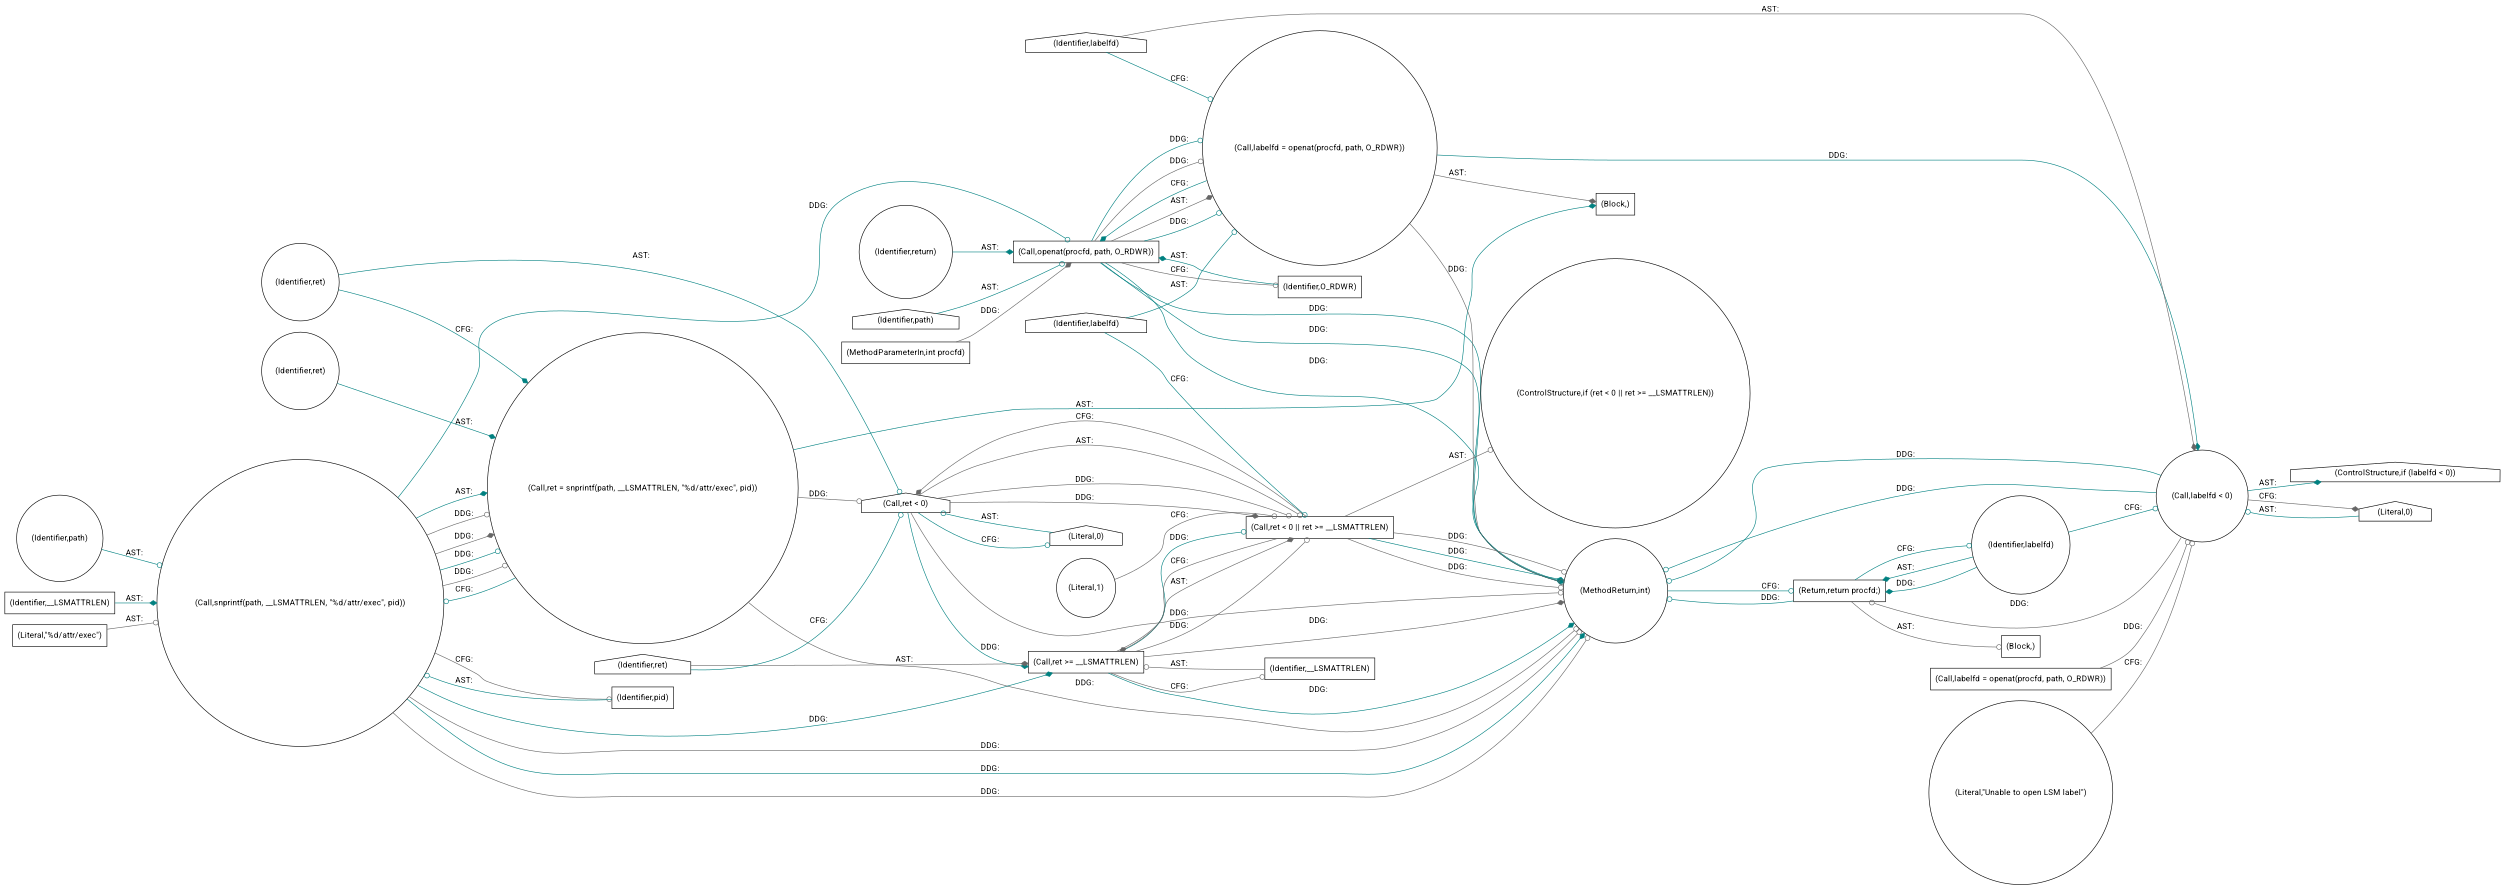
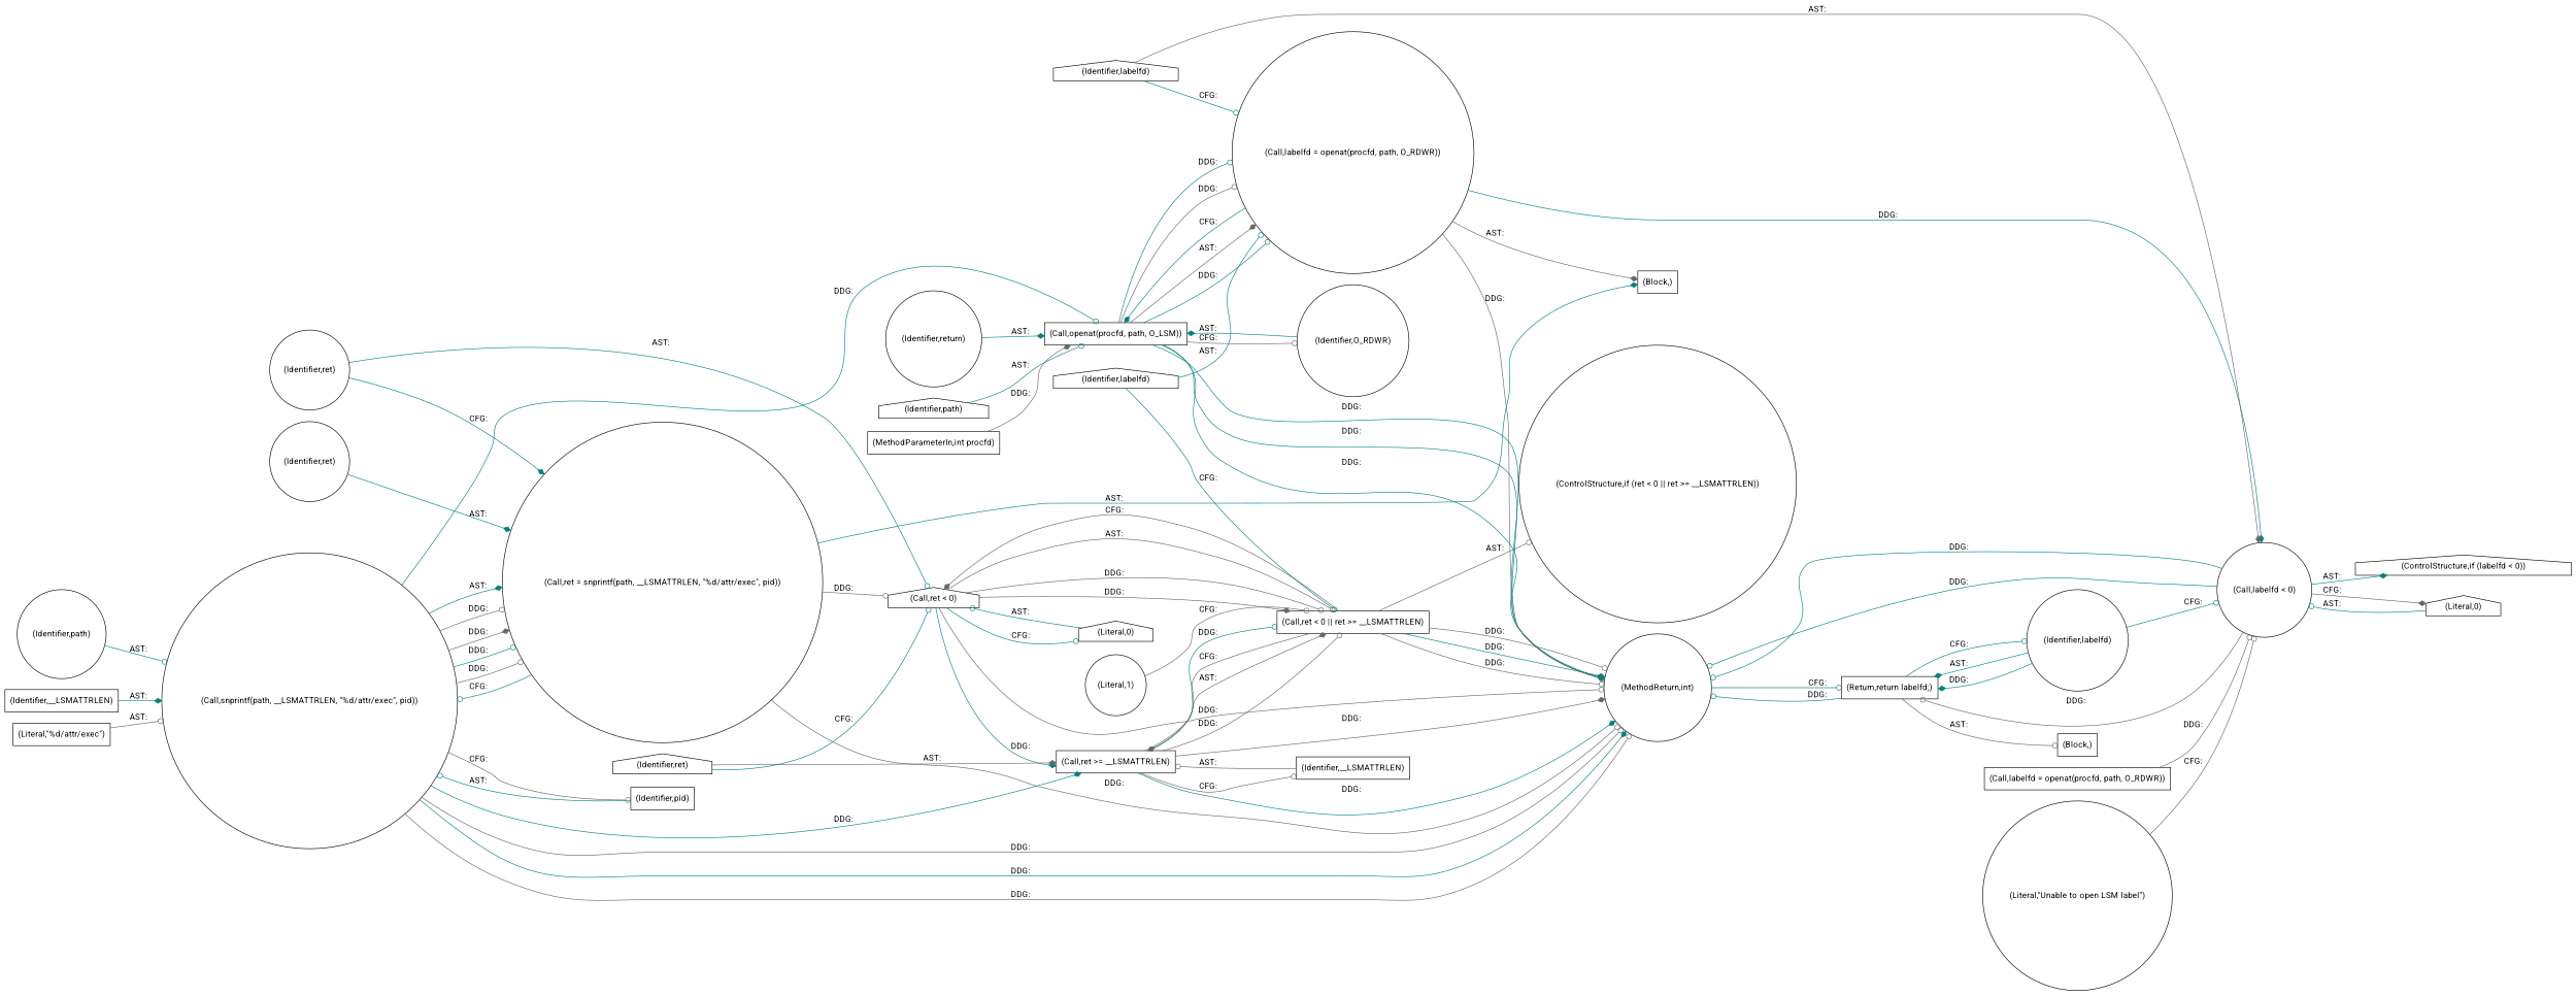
  digraph {
    fontname=Roboto
    rankdir=LR
    node [fontname=Roboto shape=circle]
    edge [arrowhead=odot color=teal fontname=Roboto]
    n1 [label="(Call,snprintf(path, __LSMATTRLEN, \"%d/attr/exec\", pid))"]
    n2 [label="(Call,ret = snprintf(path, __LSMATTRLEN, \"%d/attr/exec\", pid))"]
    n3 [label="(Call,ret >= __LSMATTRLEN)" shape=box]
-   n4 [label="(Call,openat(procfd, path, O_RDWR))" shape=box]
+   n4 [label="(Call,openat(procfd, path, O_LSM))" shape=box]
    n5 [label="(MethodReturn,int)"]
    n6 [label="(Identifier,pid)" shape=box]
    n7 [label="(Call,ret < 0)" shape=house]
    n8 [label="(Block,)" shape=box]
    n9 [label="(Call,ret < 0 || ret >= __LSMATTRLEN)" shape=box]
    n10 [label="(Identifier,__LSMATTRLEN)" shape=box]
    n11 [label="(Call,labelfd = openat(procfd, path, O_RDWR))"]
-   n12 [label="(Identifier,O_RDWR)" shape=box]
-   n13 [label="(Return,return procfd;)" shape=box]
+   n12 [label="(Identifier,O_RDWR)"]
+   n13 [label="(Return,return labelfd;)" shape=box]
    n14 [label="(Literal,0)" shape=house]
    n15 [label="(ControlStructure,if (ret < 0 || ret >= __LSMATTRLEN))"]
    n16 [label="(Call,labelfd < 0)"]
    n17 [label="(ControlStructure,if (labelfd < 0))" shape=house]
    n18 [label="(Literal,0)" shape=house]
    n19 [label="(Block,)" shape=box]
    n20 [label="(Identifier,labelfd)"]
    n21 [label="(Identifier,path)"]
    n22 [label="(Literal,1)"]
    n23 [label="(Call,labelfd = openat(procfd, path, O_RDWR))" shape=box]
    n24 [label="(Identifier,labelfd)" shape=house]
    n25 [label="(Identifier,__LSMATTRLEN)" shape=box]
    n26 [label="(Identifier,labelfd)" shape=house]
    n27 [label="(Identifier,ret)"]
    n28 [label="(Identifier,ret)"]
    n29 [label="(Identifier,ret)" shape=house]
    n30 [label="(Identifier,path)" shape=house]
    n31 [label="(Literal,\"Unable to open LSM label\")"]
    n32 [label="(Literal,\"%d/attr/exec\")" shape=box]
    n33 [label="(MethodParameterIn,int procfd)" shape=box]
    n34 [label="(Identifier,return)"]
    n1 -> n2 [arrowhead=diamond label="AST: "]
    n1 -> n2 [color=gray40 label="DDG: "]
    n1 -> n2 [arrowhead=diamond color=gray40 label="DDG: "]
    n1 -> n2 [label="DDG: "]
    n1 -> n2 [color=gray40 label="DDG: "]
    n1 -> n3 [arrowhead=diamond label="DDG: "]
    n1 -> n4 [label="DDG: "]
    n1 -> n5 [color=gray40 label="DDG: "]
    n1 -> n5 [arrowhead=diamond label="DDG: "]
    n1 -> n5 [color=gray40 label="DDG: "]
    n1 -> n6 [color=gray40 label="CFG: "]
    n2 -> n1 [label="CFG: "]
    n2 -> n5 [color=gray40 label="DDG: "]
    n2 -> n7 [color=gray40 label="DDG: "]
    n2 -> n8 [arrowhead=diamond label="AST: "]
    n3 -> n5 [arrowhead=diamond label="DDG: "]
    n3 -> n5 [arrowhead=diamond color=gray40 label="DDG: "]
    n3 -> n9 [arrowhead=diamond color=gray40 label="AST: "]
    n3 -> n9 [color=gray40 label="DDG: "]
    n3 -> n9 [label="DDG: "]
    n3 -> n10 [color=gray40 label="CFG: "]
    n4 -> n5 [arrowhead=diamond label="DDG: "]
    n4 -> n5 [label="DDG: "]
    n4 -> n5 [arrowhead=diamond label="DDG: "]
    n4 -> n11 [arrowhead=diamond color=gray40 label="AST: "]
    n4 -> n11 [label="DDG: "]
    n4 -> n11 [label="DDG: "]
    n4 -> n11 [color=gray40 label="DDG: "]
    n4 -> n12 [color=gray40 label="CFG: "]
    n5 -> n13 [label="CFG: "]
    n6 -> n1 [label="AST: "]
    n7 -> n3 [arrowhead=diamond label="DDG: "]
    n7 -> n5 [color=gray40 label="DDG: "]
    n7 -> n9 [color=gray40 label="AST: "]
    n7 -> n9 [color=gray40 label="DDG: "]
    n7 -> n9 [arrowhead=diamond color=gray40 label="DDG: "]
    n7 -> n14 [label="CFG: "]
    n9 -> n3 [arrowhead=diamond color=gray40 label="CFG: "]
    n9 -> n5 [color=gray40 label="DDG: "]
    n9 -> n5 [arrowhead=diamond label="DDG: "]
    n9 -> n5 [color=gray40 label="DDG: "]
    n9 -> n7 [arrowhead=diamond color=gray40 label="CFG: "]
    n9 -> n15 [color=gray40 label="AST: "]
    n10 -> n3 [color=gray40 label="AST: "]
    n11 -> n4 [arrowhead=diamond label="CFG: "]
    n11 -> n5 [color=gray40 label="DDG: "]
    n11 -> n8 [arrowhead=diamond color=gray40 label="AST: "]
    n11 -> n16 [arrowhead=diamond label="DDG: "]
    n12 -> n4 [arrowhead=diamond label="AST: "]
    n13 -> n5 [label="DDG: "]
    n13 -> n19 [color=gray40 label="AST: "]
    n13 -> n20 [label="CFG: "]
    n14 -> n7 [label="AST: "]
    n16 -> n5 [label="DDG: "]
    n16 -> n5 [label="DDG: "]
    n16 -> n13 [color=gray40 label="DDG: "]
    n16 -> n17 [arrowhead=diamond label="AST: "]
    n16 -> n18 [arrowhead=diamond color=gray40 label="CFG: "]
    n18 -> n16 [label="AST: "]
    n20 -> n13 [arrowhead=diamond label="AST: "]
    n20 -> n13 [arrowhead=diamond label="DDG: "]
    n20 -> n16 [label="CFG: "]
    n21 -> n1 [label="AST: "]
    n22 -> n9 [color=gray40 label="CFG: "]
    n23 -> n16 [color=gray40 label="DDG: "]
    n24 -> n11 [label="CFG: "]
    n24 -> n16 [arrowhead=diamond color=gray40 label="AST: "]
    n25 -> n1 [arrowhead=diamond label="AST: "]
    n26 -> n9 [label="CFG: "]
    n26 -> n11 [label="AST: "]
    n27 -> n2 [arrowhead=diamond label="AST: "]
    n28 -> n2 [arrowhead=diamond label="CFG: "]
    n28 -> n7 [label="AST: "]
    n29 -> n3 [arrowhead=diamond color=gray40 label="AST: "]
    n29 -> n7 [label="CFG: "]
    n30 -> n4 [label="AST: "]
    n31 -> n16 [color=gray40 label="CFG: "]
    n32 -> n1 [color=gray40 label="AST: "]
    n33 -> n4 [arrowhead=diamond color=gray40 label="DDG: "]
    n34 -> n4 [arrowhead=diamond label="AST: "]
  }
